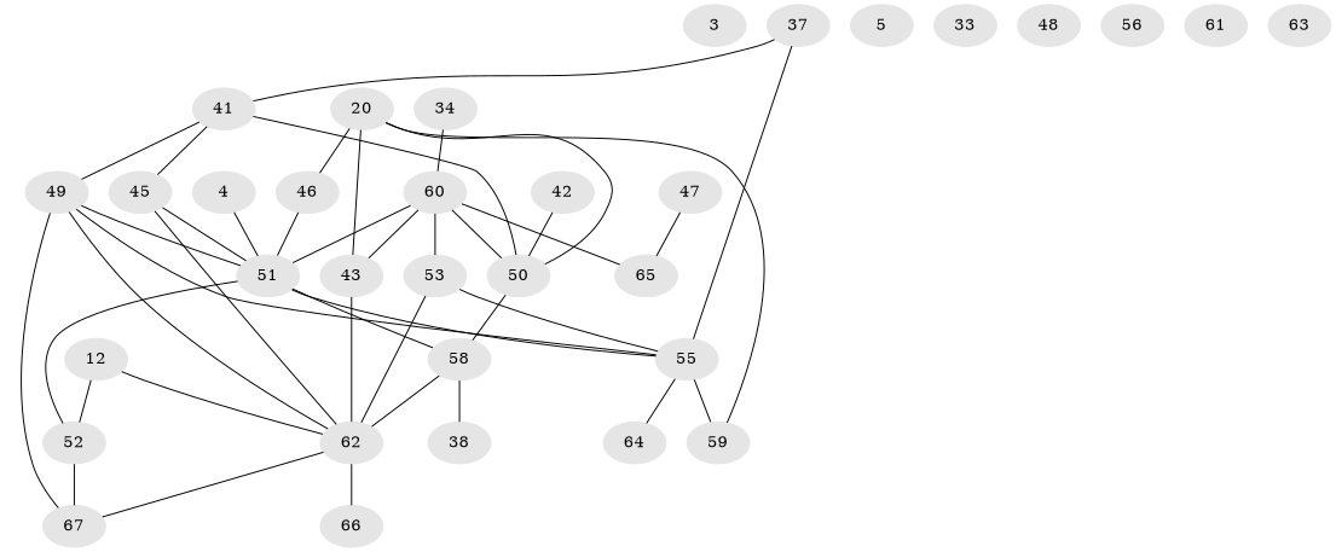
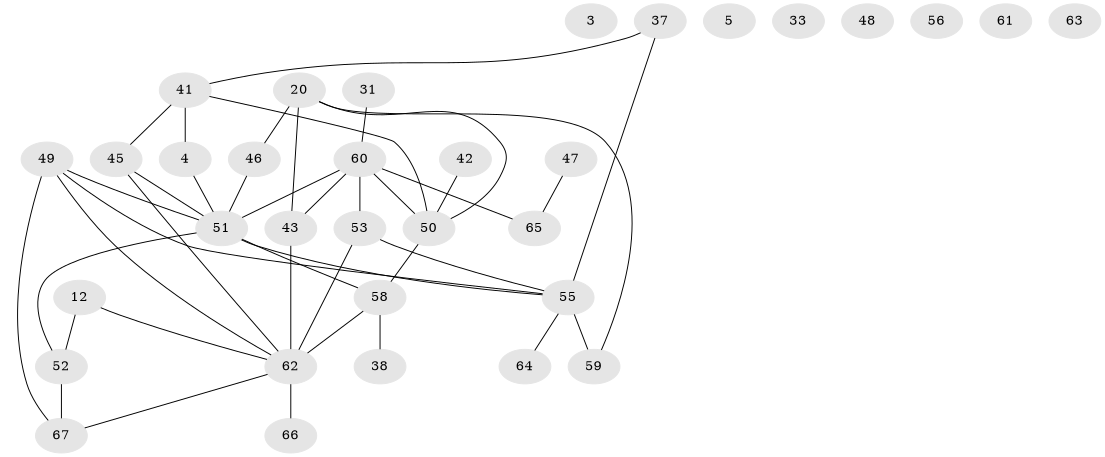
  graph {
    node [color=gray90 style=filled]
    3
    51 [super="+11+14"]
    52
    55 [super="+30+25"]
    58 [super="+7"]
    4
    5
    12
    62 [super="+35+60+57"]
    67 [super="+24+36"]
    66 [super="+16"]
    43 [super="+9+26"]
    20
    46 [super="+39"]
    50 [super="+13"]
    59
    n17 [label=60 super="+15+34+19+21+27"]
    53
    65 [super="+22"]
-   31 [label=34]
+   31
    33
    41 [super="+6"]
    45 [super="+38+44"]
    49 [super="+1"]
    37
    64
    42
    47 [super="+18"]
    48
    n30 [label=38]
    56 [super="+32"]
    61 [super="+29"]
    63
    51 -- 52
    51 -- 55
    51 -- 58
    52 -- 67 [weight=2]
    55 -- 59 [weight=2]
    55 -- 64
    58 -- 62 [weight=2]
    58 -- n30
    4 -- 51
    12 -- 52
    12 -- 62
    62 -- 67
    62 -- 66
    43 -- 62 [weight=2]
    20 -- 43
    20 -- 46 [weight=2]
    20 -- 50
    20 -- 59
    46 -- 51
    50 -- 58 [weight=2]
    n17 -- 51
    n17 -- 43 [weight=2]
    n17 -- 50 [weight=2]
    n17 -- 53
    n17 -- 65
    53 -- 55
    53 -- 62 [weight=2]
    31 -- n17
    41 -- 50 [weight=2]
    41 -- 45
-   41 -- 49 [weight=2]
+   41 -- 4 [weight=2]
    45 -- 51
    45 -- 62
    49 -- 51 [weight=2]
    49 -- 55
    49 -- 62
    49 -- 67
    37 -- 55 [weight=2]
    37 -- 41
    42 -- 50
    47 -- 65
  }
